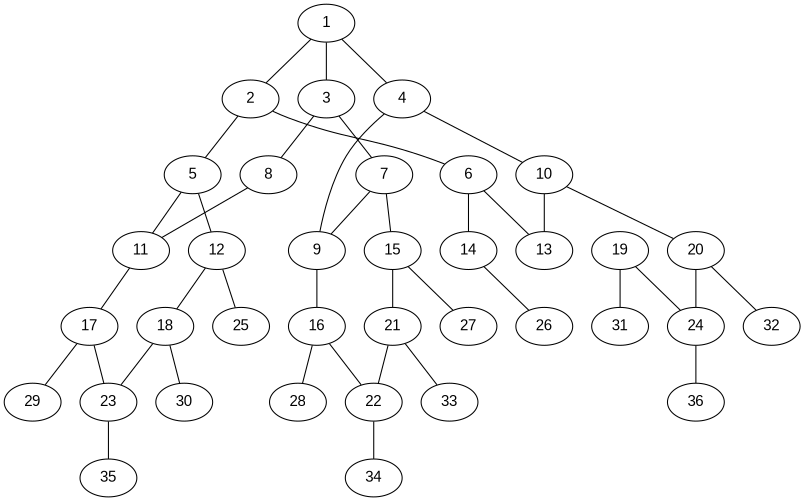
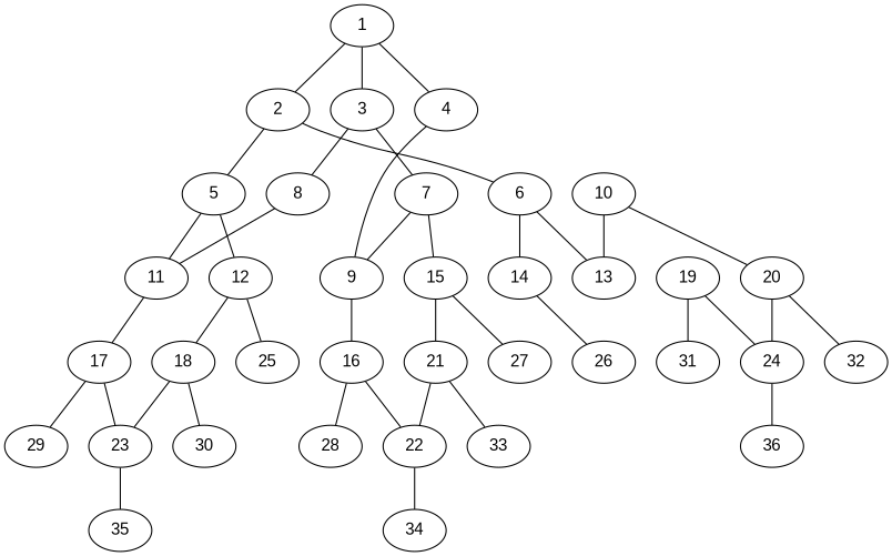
  graph {
    fontname="Liberation Sans"
    node [chem=C fontname="Liberation Sans"]
    edge [fontname="Liberation Sans" valence=1]
    1
    2
    3
    4
    5
    6
    7
    8 [chem=N]
    9
    10 [chem=N]
    11
    12
    13
    14
    15
    16
    20
    17
    18
    25 [chem=H]
    26 [chem=H]
    21
    27 [chem=H]
    22
    28 [chem=H]
    23
    29 [chem=H]
    30 [chem=H]
    19
    24
    31 [chem=H]
    32 [chem=H]
    33 [chem=H]
    34 [chem=H]
    35 [chem=H]
    36 [chem=H]
    1 -- 2
    1 -- 3
    1 -- 4 [valence=2]
    2 -- 5
    2 -- 6 [valence=2]
    3 -- 7
    3 -- 8 [valence=2]
    4 -- 9
-   4 -- 10
    5 -- 11 [valence=2]
    5 -- 12
    6 -- 13
    6 -- 14
    7 -- 9 [valence=2]
    7 -- 15
    8 -- 11
    9 -- 16
    10 -- 13 [valence=2]
    10 -- 20 [valence=2]
    11 -- 17
    12 -- 18 [valence=2]
    12 -- 25
    14 -- 26
    15 -- 21 [valence=2]
    15 -- 27
    16 -- 22 [valence=2]
    16 -- 28
    20 -- 24
    20 -- 32
    17 -- 23 [valence=2]
    17 -- 29
    18 -- 23
    18 -- 30
    21 -- 22
    21 -- 33
    22 -- 34
    23 -- 35
    19 -- 24 [valence=2]
    19 -- 31
    24 -- 36
  }
